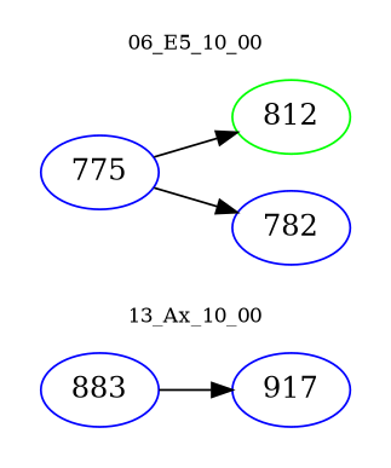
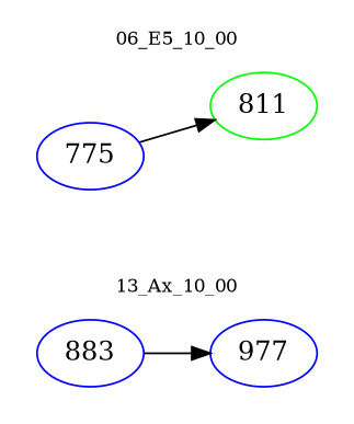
  digraph {
    rankdir=LR
    node [color=blue]
    edge [color=black]
    n1 [label=883]
-   n2 [label=917]
+   n2 [label=977]
    n3 [label=775]
-   n4 [label=782]
-   n5 [color=green label=812]
+   n5 [color=green label=811]
    subgraph cluster_1 {
      color=white
      fontsize=10
      label="13_Ax_10_00"
      n1
      n2
    }
    subgraph cluster_2 {
      color=white
      fontsize=10
      label="06_E5_10_00"
      n3
-     n4
      n5
    }
    n1 -> n2
-   n3 -> n4
    n3 -> n5
  }
